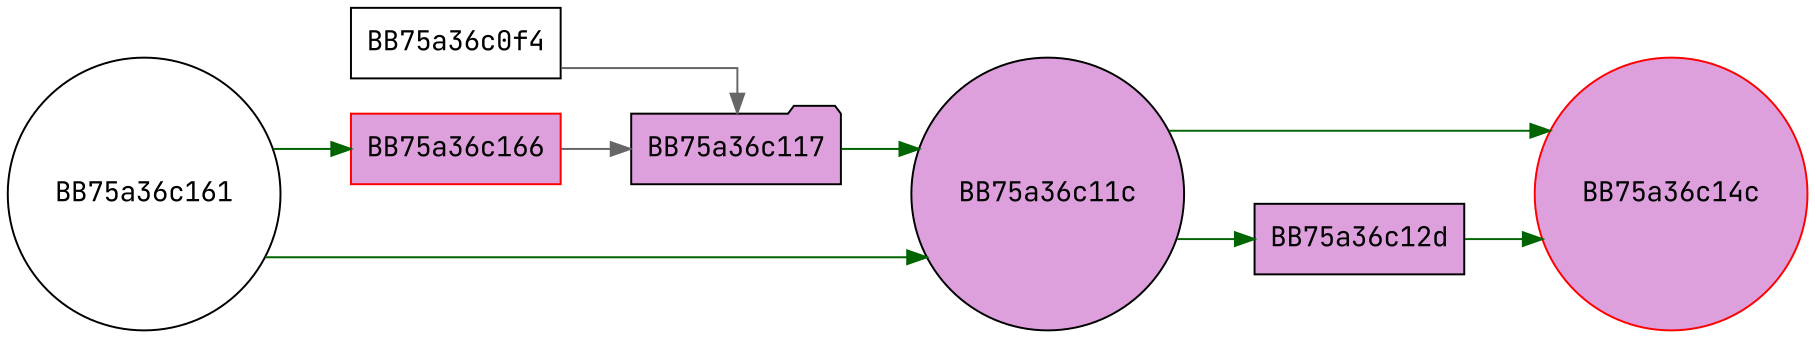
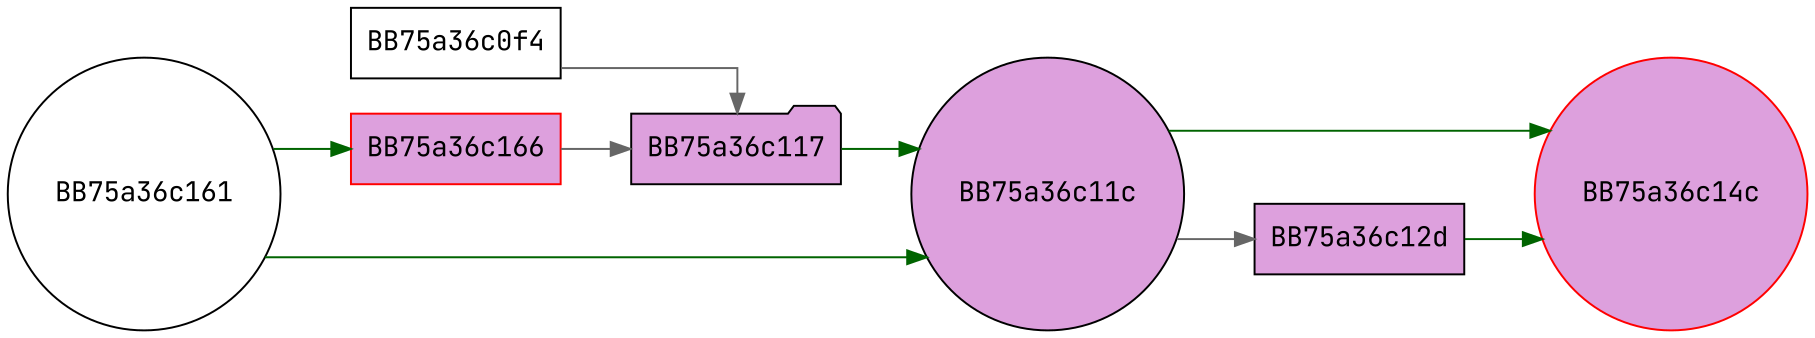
  digraph {
    fontname="JetBrains Mono"
    rankdir=LR
    splines=ortho
    node [color=black fillcolor=plum fontname="JetBrains Mono" shape=box style=filled]
    edge [color=darkgreen fontname="JetBrains Mono"]
    BB75a36c0f4 [fillcolor=white]
    BB75a36c117 [shape=folder]
    BB75a36c161 [fillcolor=white shape=circle]
    BB75a36c11c [shape=circle]
    BB75a36c166 [color=red]
    BB75a36c14c [color=red shape=circle]
    BB75a36c12d
    BB75a36c0f4 -> BB75a36c117 [color=gray40]
    BB75a36c117 -> BB75a36c11c
    BB75a36c161 -> BB75a36c11c
    BB75a36c161 -> BB75a36c166
    BB75a36c11c -> BB75a36c14c
-   BB75a36c11c -> BB75a36c12d
+   BB75a36c11c -> BB75a36c12d [color=gray40]
    BB75a36c166 -> BB75a36c117 [color=gray40]
    BB75a36c12d -> BB75a36c14c
  }
